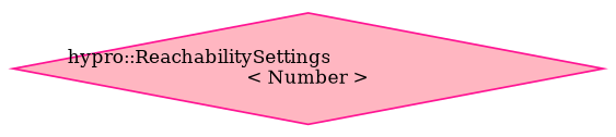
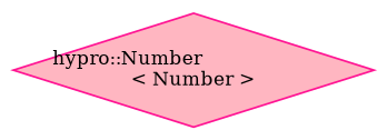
  digraph {
    rankdir=LR
    fontname="DejaVu Serif"
-   n1 [color=deeppink fillcolor=lightpink fontname="DejaVu Serif" fontsize=10 height=0.2 label="hypro::ReachabilitySettings\l\< Number \>" shape=diamond style=filled width=0.4]
+   n1 [color=deeppink fillcolor=lightpink fontname="DejaVu Serif" fontsize=10 height=0.2 label="hypro::Number\l\< Number \>" shape=diamond style=filled width=0.4]
  }
